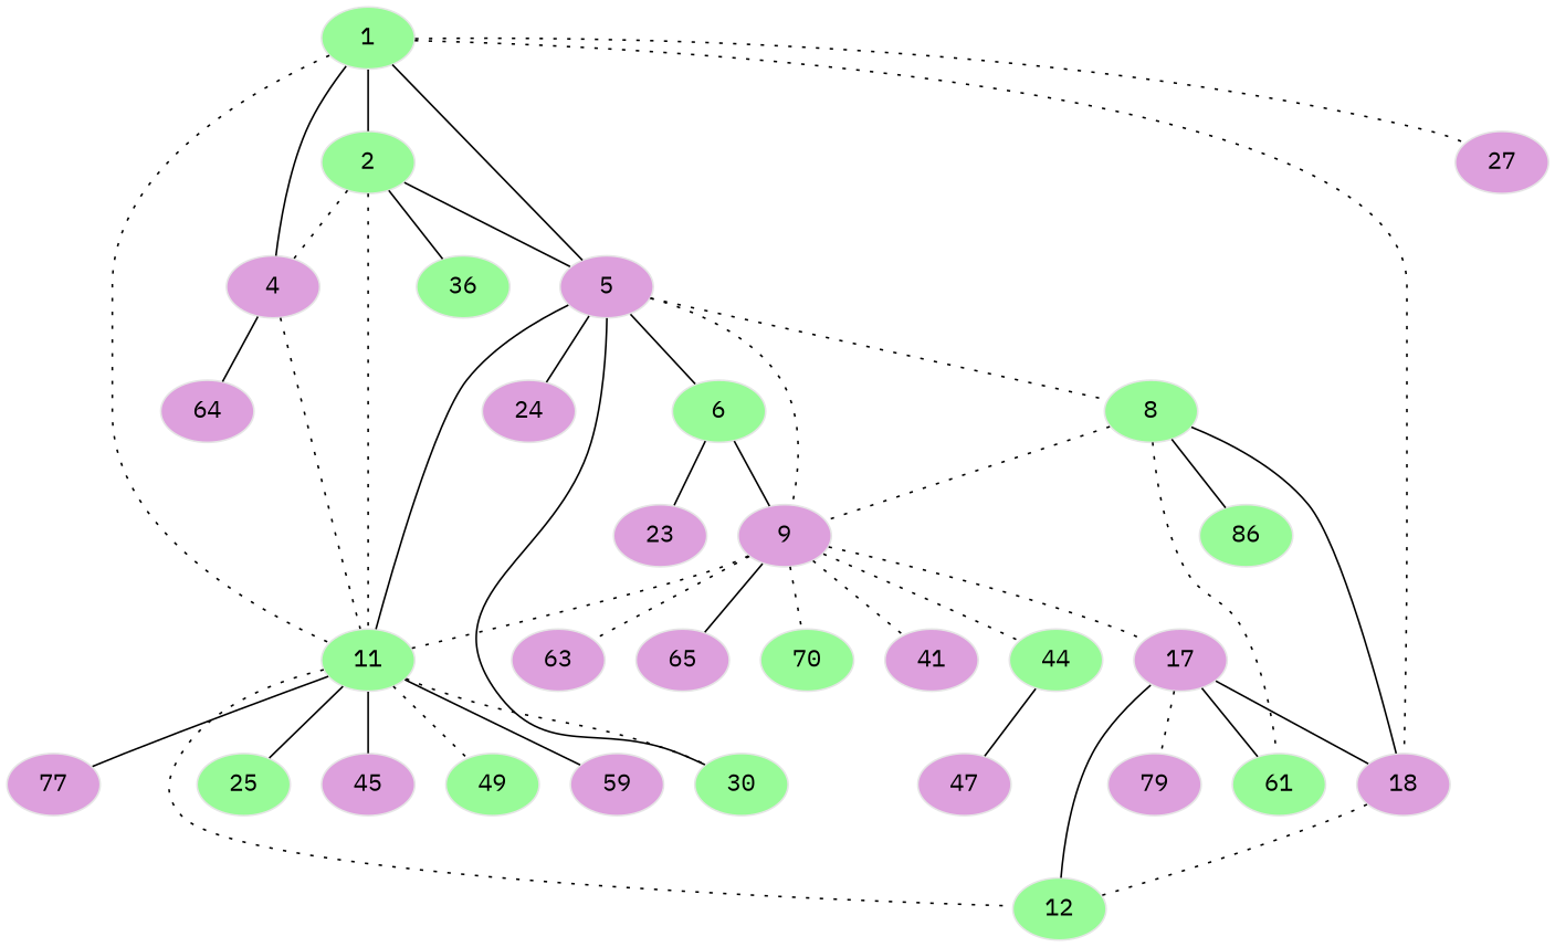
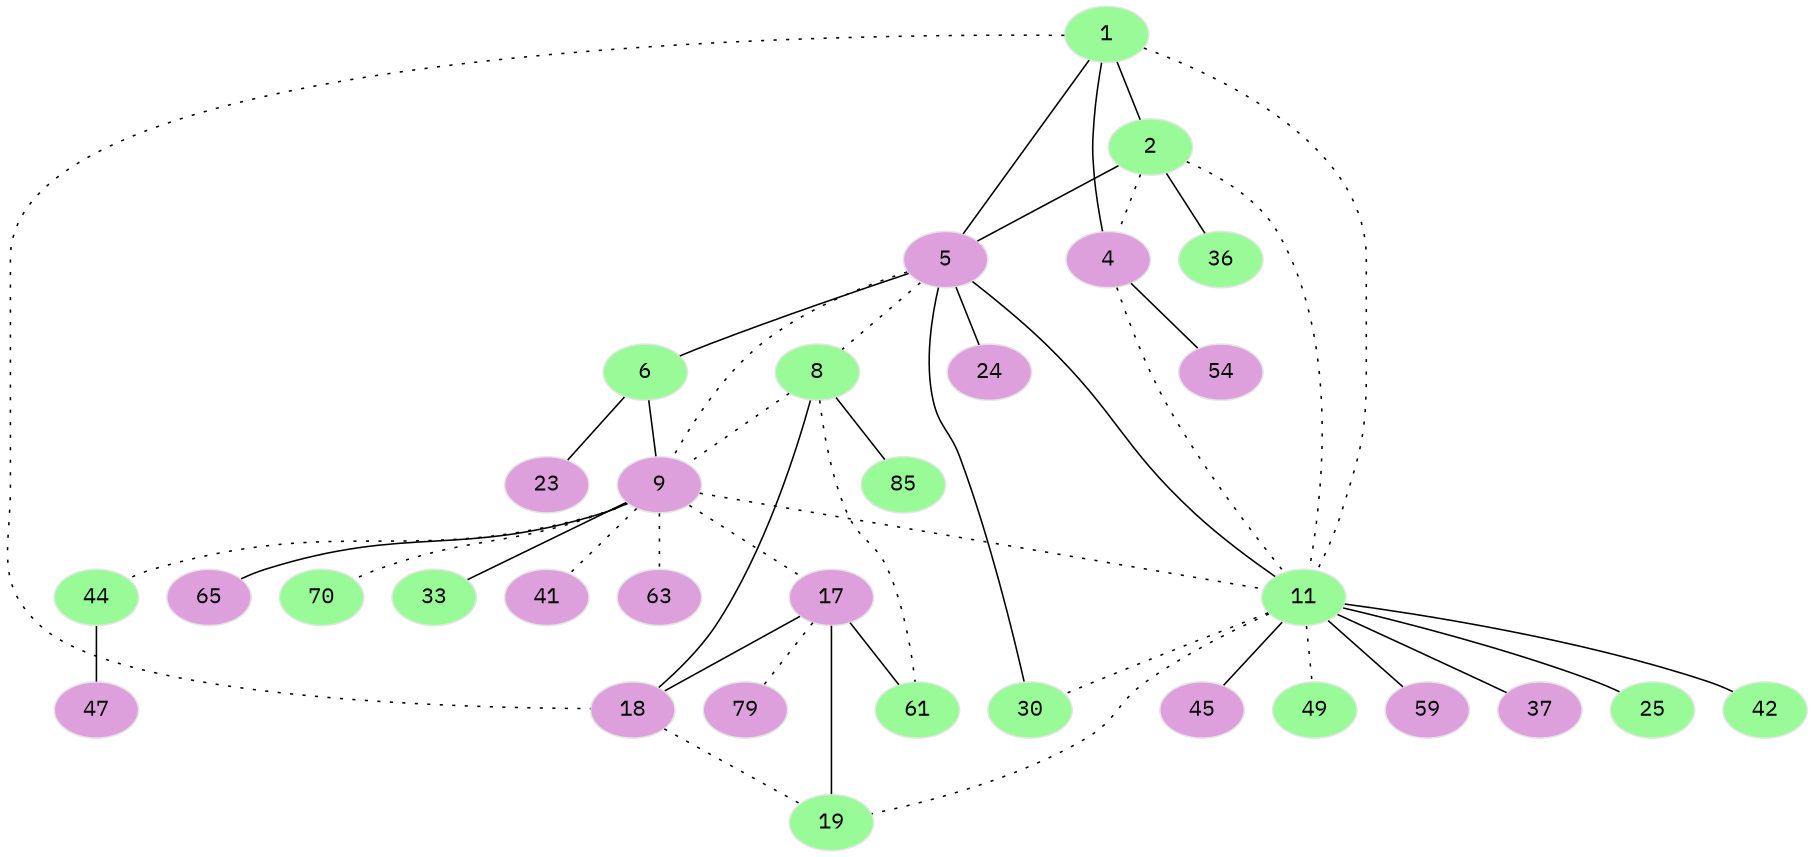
  graph {
    fontname="IBM Plex Mono"
    node [color=gray90 fillcolor=plum fontname="IBM Plex Mono" style=filled]
    edge [fontname="IBM Plex Mono" style=solid]
    1 [fillcolor=palegreen super="+31+52"]
    2 [fillcolor=palegreen super="+32+74+46+3+40"]
    4 [super="+26"]
    5 [super="+50"]
    11 [fillcolor=palegreen super="+13"]
    18 [super="+28+62+56"]
-   27
    36 [fillcolor=palegreen]
-   54 [label=64]
+   54
    6 [fillcolor=palegreen super="+29+34+7+60+83"]
    8 [fillcolor=palegreen]
    9 [super="+53+39+10"]
    24
    30 [fillcolor=palegreen super="+89"]
-   19 [fillcolor=palegreen label=12]
+   19 [fillcolor=palegreen]
    25 [fillcolor=palegreen]
+   42 [fillcolor=palegreen]
    45
    49 [fillcolor=palegreen super="+58"]
    59
-   77
+   77 [label=37]
    23 [super="+72"]
    61 [fillcolor=palegreen]
-   86 [fillcolor=palegreen]
+   86 [fillcolor=palegreen label=85]
    17 [super="+21+20"]
+   33 [fillcolor=palegreen super="+75"]
    41
    44 [fillcolor=palegreen]
    63
    65
    70 [fillcolor=palegreen]
    79
    47
    1 -- 2 [weight=2]
    1 -- 4
    1 -- 5
    1 -- 11 [style=dotted weight=2]
    1 -- 18 [style=dotted weight=2]
-   1 -- 27 [style=dotted]
    2 -- 4 [style=dotted weight=2]
    2 -- 5
    2 -- 11 [style=dotted weight=2]
    2 -- 36
    4 -- 11 [style=dotted]
    4 -- 54
    5 -- 11 [weight=2]
    5 -- 6 [weight=2]
    5 -- 8 [style=dotted]
    5 -- 9 [style=dotted]
    5 -- 24
    5 -- 30
    11 -- 30 [style=dotted]
    11 -- 19 [style=dotted]
    11 -- 25
+   11 -- 42
    11 -- 45
    11 -- 49 [style=dotted]
    11 -- 59
    11 -- 77
    18 -- 19 [style=dotted]
    6 -- 9 [weight=2]
    6 -- 23
    8 -- 18
    8 -- 9 [style=dotted]
    8 -- 61 [style=dotted]
    8 -- 86
    9 -- 11 [style=dotted weight=3]
    9 -- 17 [style=dotted]
+   9 -- 33
    9 -- 41 [style=dotted]
    9 -- 44 [style=dotted]
    9 -- 63 [style=dotted]
    9 -- 65
    9 -- 70 [style=dotted]
    17 -- 18 [weight=2]
    17 -- 19 [weight=2]
    17 -- 61
    17 -- 79 [style=dotted]
    44 -- 47
  }
